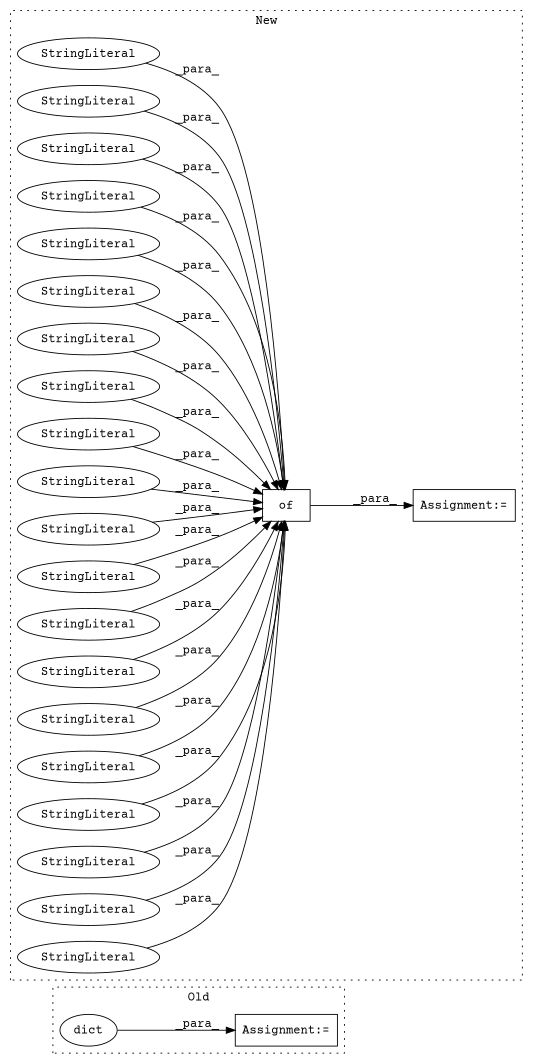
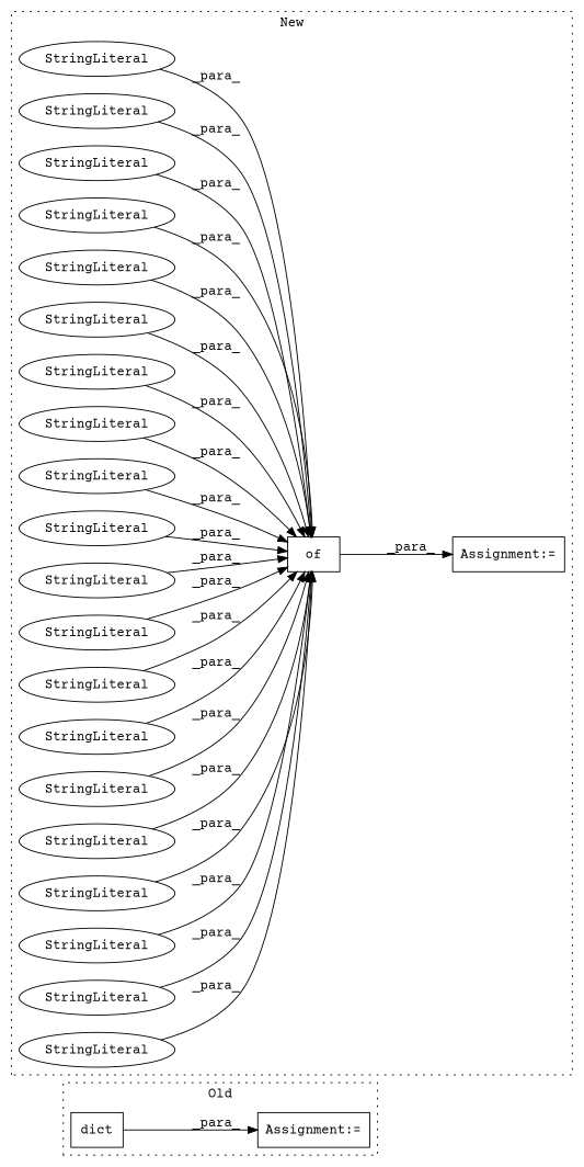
  digraph {
    rankdir=LR
    fontname="Courier Prime"
    node [a=45 l=5 shape=ellipse fontname="Courier Prime"]
    edge [fontname="Courier Prime"]
-   n1 [a=32 l="5,1" label=dict s="425,435"]
+   n1 [a=32 l="5,1" label=dict s="425,435" shape=box]
    n2 [a=7 l=1 label="Assignment:=" s=424 shape=box]
    n3 [a=32 l="3,1" label=of s="541,1553" shape=box]
    n4 [l=9 label=StringLiteral s=1038]
    n5 [l=13 label=StringLiteral s=1456]
    n6 [label=StringLiteral s=1067]
    n7 [l=8 label=StringLiteral s=931]
    n8 [l=6 label=StringLiteral s=804]
    n9 [l=6 label=StringLiteral s=1445]
    n10 [label=StringLiteral s=1474]
    n11 [label=StringLiteral s=959]
    n12 [l=10 label=StringLiteral s=600]
    n13 [l=6 label=StringLiteral s=1227]
    n14 [l=8 label=StringLiteral s=1498]
    n15 [l=11 label=StringLiteral s=682]
    n16 [l=10 label=StringLiteral s=1525]
    n17 [l=8 label=StringLiteral s=1418]
    n18 [label=StringLiteral s=1369]
    n19 [label=StringLiteral s=883]
    n20 [l=9 label=StringLiteral s=1329]
    n21 [a=7 l=1 label="Assignment:=" s=536 shape=box]
    n22 [l=6 label=StringLiteral s=1303]
    n23 [label=StringLiteral s=1124]
    n24 [label=StringLiteral s=1204]
    subgraph cluster_1 {
      label=Old
      style=dotted
      n1
      n2
    }
    subgraph cluster_2 {
      label=New
      style=dotted
      n3
      n4
      n5
      n6
      n7
      n8
      n9
      n10
      n11
      n12
      n13
      n14
      n15
      n16
      n17
      n18
      n19
      n20
      n21
      n22
      n23
      n24
    }
    n1 -> n2 [label=_para_]
    n3 -> n21 [label=_para_]
    n4 -> n3 [label=_para_]
    n5 -> n3 [label=_para_]
    n6 -> n3 [label=_para_]
    n7 -> n3 [label=_para_]
    n8 -> n3 [label=_para_]
    n9 -> n3 [label=_para_]
    n10 -> n3 [label=_para_]
    n11 -> n3 [label=_para_]
    n12 -> n3 [label=_para_]
    n13 -> n3 [label=_para_]
    n14 -> n3 [label=_para_]
    n15 -> n3 [label=_para_]
    n16 -> n3 [label=_para_]
    n17 -> n3 [label=_para_]
    n18 -> n3 [label=_para_]
    n19 -> n3 [label=_para_]
    n20 -> n3 [label=_para_]
    n22 -> n3 [label=_para_]
    n23 -> n3 [label=_para_]
    n24 -> n3 [label=_para_]
  }
